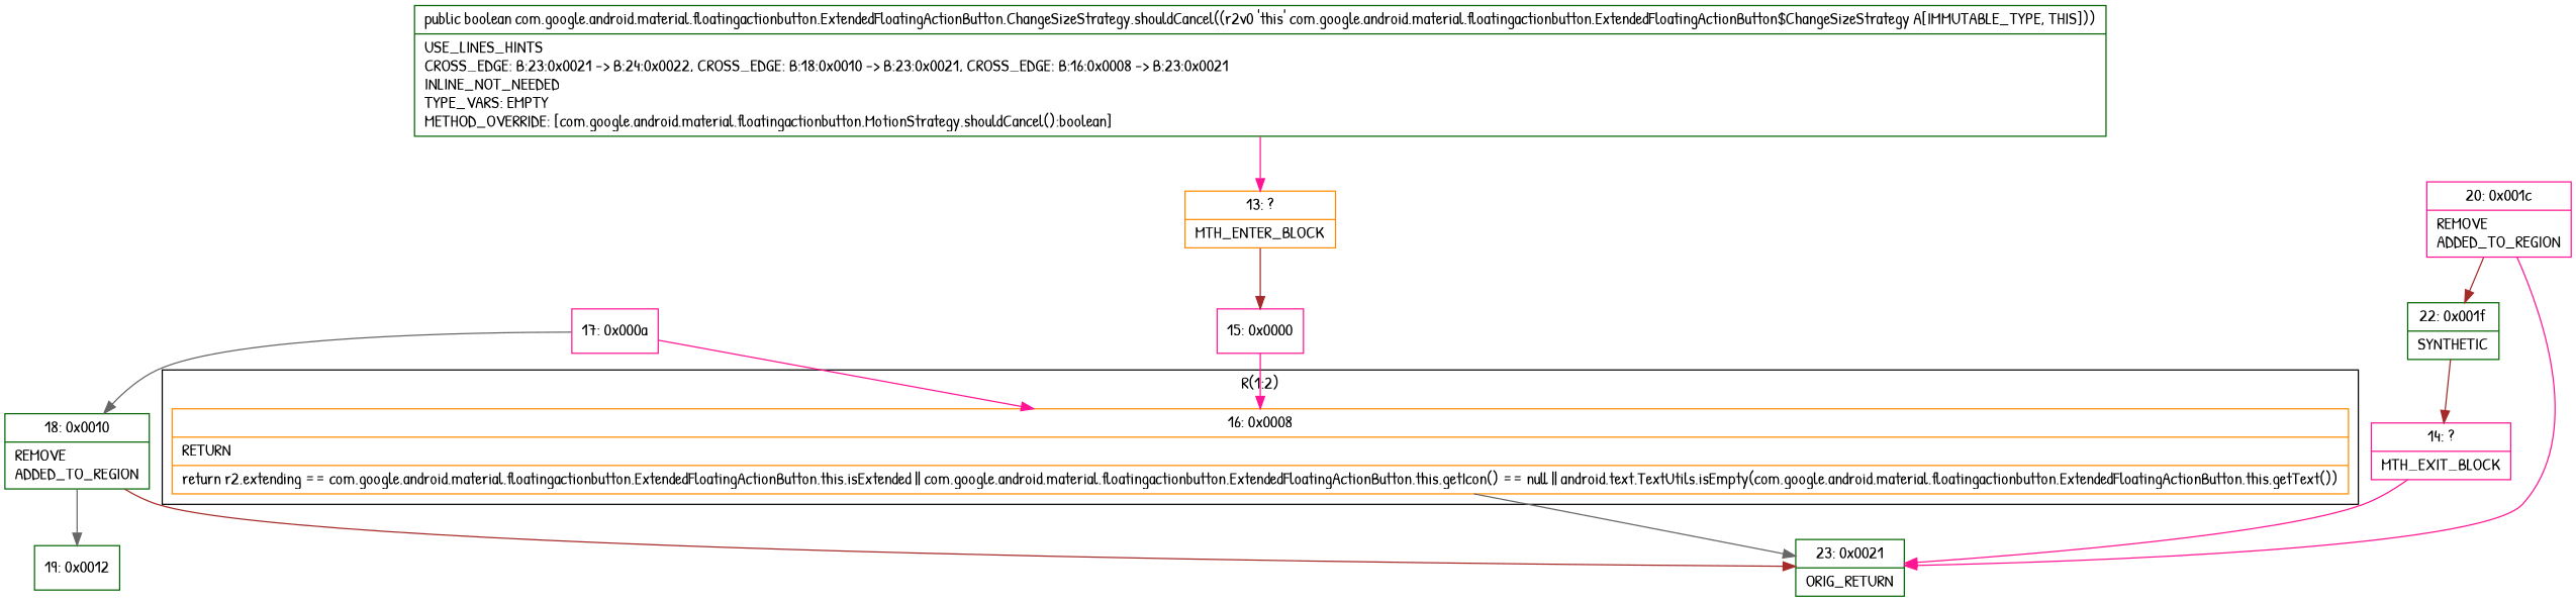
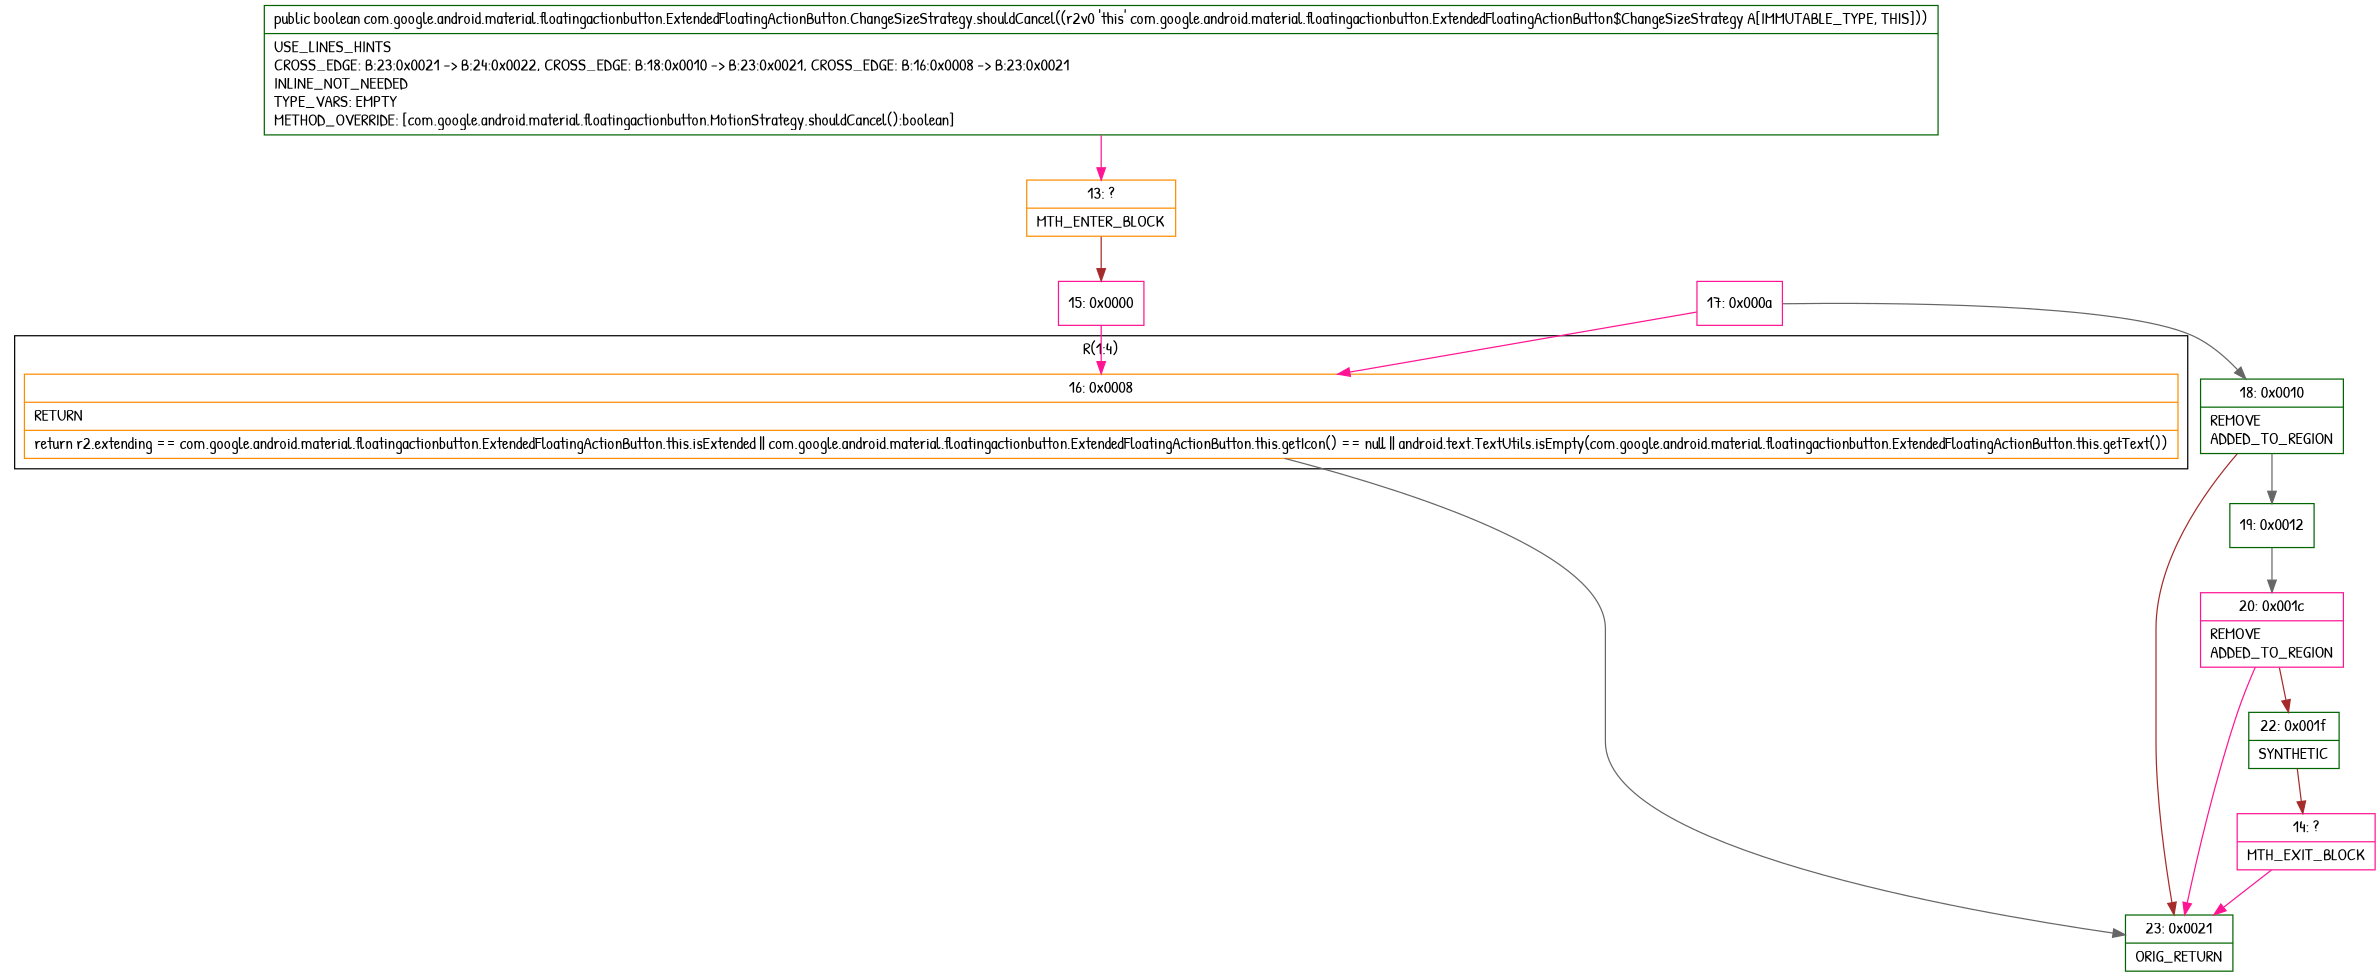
  digraph {
    fontname="Patrick Hand"
    node [color=darkgreen fontname="Patrick Hand" shape=record]
    edge [color=deeppink fontname="Patrick Hand"]
    n1 [color=darkorange label="{16\:\ 0x0008|RETURN\l|return r2.extending == com.google.android.material.floatingactionbutton.ExtendedFloatingActionButton.this.isExtended \|\| com.google.android.material.floatingactionbutton.ExtendedFloatingActionButton.this.getIcon() == null \|\| android.text.TextUtils.isEmpty(com.google.android.material.floatingactionbutton.ExtendedFloatingActionButton.this.getText())\l}"]
    n2 [label="{23\:\ 0x0021|ORIG_RETURN\l}"]
    n3 [color=deeppink label="{17\:\ 0x000a}"]
    n4 [label="{18\:\ 0x0010|REMOVE\lADDED_TO_REGION\l}"]
    n5 [color=darkorange label="{13\:\ ?|MTH_ENTER_BLOCK\l}"]
    n6 [color=deeppink label="{15\:\ 0x0000}"]
    n7 [label="{19\:\ 0x0012}"]
    n8 [color=deeppink label="{20\:\ 0x001c|REMOVE\lADDED_TO_REGION\l}"]
    n9 [label="{22\:\ 0x001f|SYNTHETIC\l}"]
    n10 [color=deeppink label="{14\:\ ?|MTH_EXIT_BLOCK\l}"]
    n11 [label="{public boolean com.google.android.material.floatingactionbutton.ExtendedFloatingActionButton.ChangeSizeStrategy.shouldCancel((r2v0 'this' com.google.android.material.floatingactionbutton.ExtendedFloatingActionButton$ChangeSizeStrategy A[IMMUTABLE_TYPE, THIS]))  | USE_LINES_HINTS\lCROSS_EDGE: B:23:0x0021 \-\> B:24:0x0022, CROSS_EDGE: B:18:0x0010 \-\> B:23:0x0021, CROSS_EDGE: B:16:0x0008 \-\> B:23:0x0021\lINLINE_NOT_NEEDED\lTYPE_VARS: EMPTY\lMETHOD_OVERRIDE: [com.google.android.material.floatingactionbutton.MotionStrategy.shouldCancel():boolean]\l}"]
    subgraph cluster_1 {
-     label="R(1:2)"
+     label="R(1:4)"
      n1
    }
    n1 -> n2 [color=gray40]
    n3 -> n1
    n3 -> n4 [color=gray40]
    n4 -> n2 [color=brown]
    n4 -> n7 [color=gray40]
    n5 -> n6 [color=brown]
    n6 -> n1
+   n7 -> n8 [color=gray40]
    n8 -> n2
    n8 -> n9 [color=brown]
    n9 -> n10 [color=brown]
    n10 -> n2
    n11 -> n5
  }
